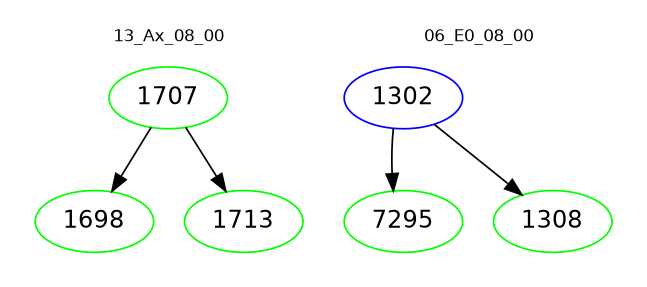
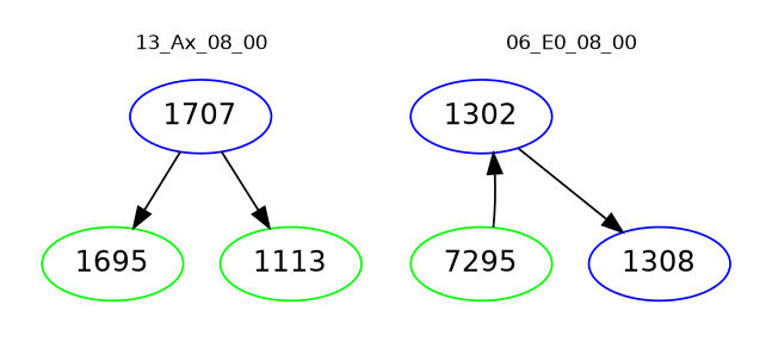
  digraph {
    fontname="DejaVu Sans"
    node [color=green fontname="DejaVu Sans"]
    edge [color=black fontname="DejaVu Sans"]
-   n1 [label=1707]
-   n2 [label=1698]
-   n3 [label=1713]
+   n1 [color=blue label=1707]
+   n2 [label=1695]
+   n3 [label=1113]
    n4 [color=blue label=1302]
    n5 [label=7295]
-   n6 [label=1308]
+   n6 [color=blue label=1308]
    subgraph cluster_1 {
      color=white
      fontsize=10
      label="13_Ax_08_00"
      n1
      n2
      n3
    }
    subgraph cluster_2 {
      color=white
      fontsize=10
      label="06_E0_08_00"
      n4
      n5
      n6
    }
    n1 -> n2
    n1 -> n3
-   n4 -> n5
+   n5 -> n4
    n4 -> n6
  }
